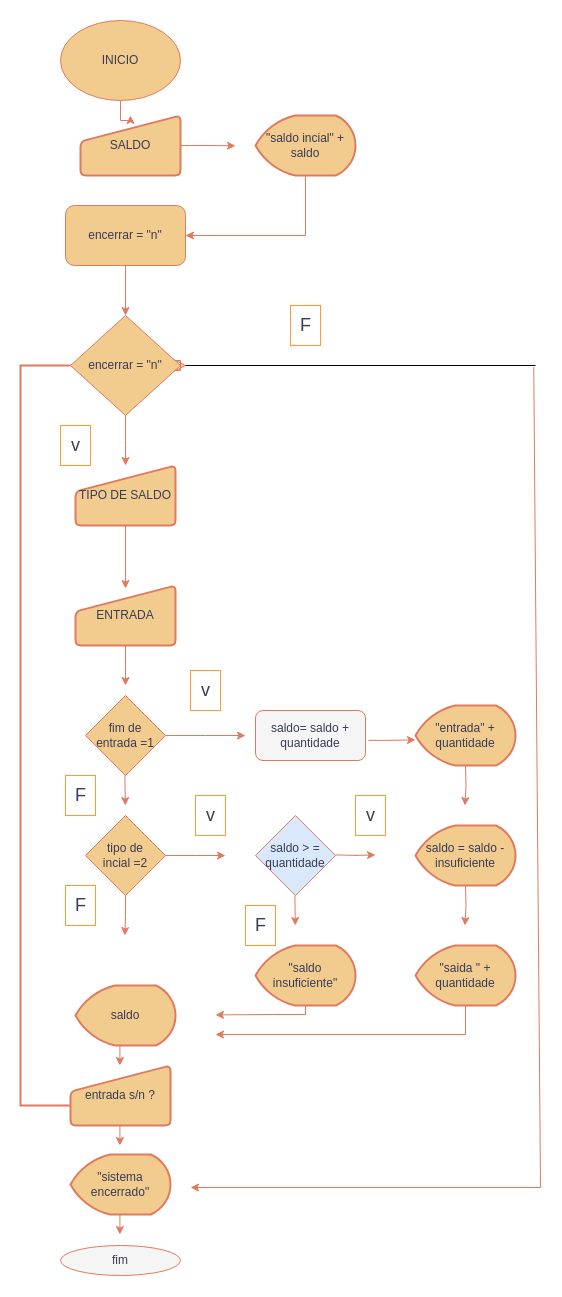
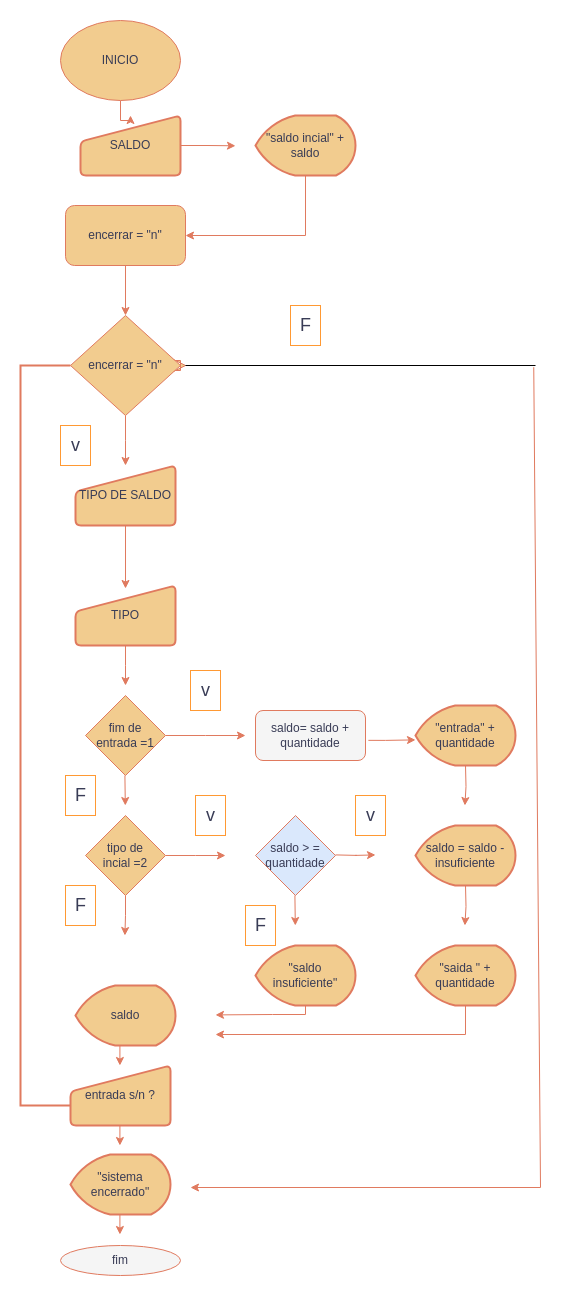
  <mxCell id="0" value="" />
  <mxCell id="1" parent="0" />
  <mxCell id="2" value="" style="edgeStyle=orthogonalEdgeStyle;rounded=0;orthogonalLoop=1;jettySize=auto;html=1;labelBackgroundColor=none;strokeColor=#E07A5F;fontColor=default;" parent="1" source="3" target="5" edge="1"><mxGeometry relative="1" as="geometry" /></mxCell>
  <mxCell id="3" value="&lt;font style=&quot;vertical-align: inherit;&quot;&gt;&lt;font style=&quot;vertical-align: inherit;&quot;&gt;INICIO&lt;/font&gt;&lt;/font&gt;" style="ellipse;whiteSpace=wrap;html=1;labelBackgroundColor=none;fillColor=#F2CC8F;strokeColor=#E07A5F;fontColor=#393C56;" parent="1" vertex="1"><mxGeometry x="60" y="20" width="120" height="80" as="geometry" /></mxCell>
  <mxCell id="4" style="edgeStyle=orthogonalEdgeStyle;rounded=0;orthogonalLoop=1;jettySize=auto;html=1;exitX=1;exitY=0.5;exitDx=0;exitDy=0;labelBackgroundColor=none;strokeColor=#E07A5F;fontColor=default;" parent="1" source="5" edge="1"><mxGeometry relative="1" as="geometry"><mxPoint x="235" y="145.286" as="targetPoint" /></mxGeometry></mxCell>
  <mxCell id="5" value="&lt;font style=&quot;vertical-align: inherit;&quot;&gt;&lt;font style=&quot;vertical-align: inherit;&quot;&gt;SALDO&lt;/font&gt;&lt;/font&gt;" style="html=1;strokeWidth=2;shape=manualInput;whiteSpace=wrap;rounded=1;size=26;arcSize=11;labelBackgroundColor=none;fillColor=#F2CC8F;strokeColor=#E07A5F;fontColor=#393C56;" parent="1" vertex="1"><mxGeometry x="80" y="115" width="100" height="60" as="geometry" /></mxCell>
  <mxCell id="6" style="edgeStyle=orthogonalEdgeStyle;rounded=0;orthogonalLoop=1;jettySize=auto;html=1;exitX=0.5;exitY=1;exitDx=0;exitDy=0;exitPerimeter=0;entryX=1;entryY=0.5;entryDx=0;entryDy=0;labelBackgroundColor=none;strokeColor=#E07A5F;fontColor=default;" parent="1" source="7" target="9" edge="1"><mxGeometry relative="1" as="geometry" /></mxCell>
  <mxCell id="7" value="&quot;saldo incial&quot; + saldo" style="strokeWidth=2;html=1;shape=mxgraph.flowchart.display;whiteSpace=wrap;labelBackgroundColor=none;fillColor=#F2CC8F;strokeColor=#E07A5F;fontColor=#393C56;" parent="1" vertex="1"><mxGeometry x="255" y="115" width="100" height="60" as="geometry" /></mxCell>
  <mxCell id="8" value="" style="edgeStyle=orthogonalEdgeStyle;rounded=0;orthogonalLoop=1;jettySize=auto;html=1;labelBackgroundColor=none;strokeColor=#E07A5F;fontColor=default;" parent="1" source="9" target="12" edge="1"><mxGeometry relative="1" as="geometry" /></mxCell>
  <mxCell id="9" value="encerrar = &quot;n&quot;" style="rounded=1;whiteSpace=wrap;html=1;labelBackgroundColor=none;fillColor=#F2CC8F;strokeColor=#E07A5F;fontColor=#393C56;" parent="1" vertex="1"><mxGeometry x="65" y="205" width="120" height="60" as="geometry" /></mxCell>
  <mxCell id="10" style="edgeStyle=orthogonalEdgeStyle;rounded=0;orthogonalLoop=1;jettySize=auto;html=1;exitX=0.5;exitY=1;exitDx=0;exitDy=0;labelBackgroundColor=none;strokeColor=#E07A5F;fontColor=default;" parent="1" source="12" edge="1"><mxGeometry relative="1" as="geometry"><mxPoint x="125" y="465" as="targetPoint" /></mxGeometry></mxCell>
  <mxCell id="11" style="edgeStyle=orthogonalEdgeStyle;shape=arrow;rounded=0;orthogonalLoop=1;jettySize=auto;html=1;exitX=1;exitY=0.5;exitDx=0;exitDy=0;strokeColor=#E07A5F;fontFamily=Helvetica;fontSize=12;fontColor=#393C56;fillColor=#F2CC8F;" parent="1" source="12" target="37" edge="1"><mxGeometry relative="1" as="geometry" /></mxCell>
  <mxCell id="12" value="encerrar = &quot;n&quot;" style="rhombus;whiteSpace=wrap;html=1;labelBackgroundColor=none;fillColor=#F2CC8F;strokeColor=#E07A5F;fontColor=#393C56;" parent="1" vertex="1"><mxGeometry x="70" y="315" width="110" height="100" as="geometry" /></mxCell>
  <mxCell id="13" value="" style="edgeStyle=orthogonalEdgeStyle;rounded=0;orthogonalLoop=1;jettySize=auto;html=1;labelBackgroundColor=none;strokeColor=#E07A5F;fontColor=default;" parent="1" source="14" edge="1"><mxGeometry relative="1" as="geometry"><mxPoint x="125" y="685" as="targetPoint" /></mxGeometry></mxCell>
- <mxCell id="14" value="ENTRADA" style="html=1;strokeWidth=2;shape=manualInput;whiteSpace=wrap;rounded=1;size=26;arcSize=11;labelBackgroundColor=none;fillColor=#F2CC8F;strokeColor=#E07A5F;fontColor=#393C56;" parent="1" vertex="1"><mxGeometry x="75" y="585" width="100" height="60" as="geometry" /></mxCell>
+ <mxCell id="14" value="TIPO" style="html=1;strokeWidth=2;shape=manualInput;whiteSpace=wrap;rounded=1;size=26;arcSize=11;labelBackgroundColor=none;fillColor=#F2CC8F;strokeColor=#E07A5F;fontColor=#393C56;" parent="1" vertex="1"><mxGeometry x="75" y="585" width="100" height="60" as="geometry" /></mxCell>
  <mxCell id="15" value="" style="edgeStyle=orthogonalEdgeStyle;rounded=0;orthogonalLoop=1;jettySize=auto;html=1;labelBackgroundColor=none;strokeColor=#E07A5F;fontColor=default;" parent="1" source="16" edge="1"><mxGeometry relative="1" as="geometry"><mxPoint x="245" y="735" as="targetPoint" /></mxGeometry></mxCell>
  <mxCell id="16" value="fim de&lt;br&gt;entrada =1" style="rhombus;whiteSpace=wrap;html=1;labelBackgroundColor=none;fillColor=#F2CC8F;strokeColor=#E07A5F;fontColor=#393C56;" parent="1" vertex="1"><mxGeometry x="85" y="695" width="80" height="80" as="geometry" /></mxCell>
  <mxCell id="17" value="" style="edgeStyle=orthogonalEdgeStyle;rounded=0;orthogonalLoop=1;jettySize=auto;html=1;labelBackgroundColor=none;strokeColor=#E07A5F;fontColor=default;exitX=1.026;exitY=0.597;exitDx=0;exitDy=0;exitPerimeter=0;entryX=0;entryY=0.573;entryDx=0;entryDy=0;entryPerimeter=0;" parent="1" source="22" target="18" edge="1"><mxGeometry relative="1" as="geometry"><mxPoint x="365" y="815" as="sourcePoint" /><Array as="points"><mxPoint x="385" y="740" /><mxPoint x="405" y="739" /></Array></mxGeometry></mxCell>
  <mxCell id="18" value="&quot;entrada&quot; + quantidade" style="strokeWidth=2;html=1;shape=mxgraph.flowchart.display;whiteSpace=wrap;labelBackgroundColor=none;fillColor=#F2CC8F;strokeColor=#E07A5F;fontColor=#393C56;" parent="1" vertex="1"><mxGeometry x="415" y="705" width="100" height="60" as="geometry" /></mxCell>
  <mxCell id="19" value="" style="strokeWidth=2;html=1;shape=mxgraph.flowchart.annotation_1;align=left;pointerEvents=1;labelBackgroundColor=none;fillColor=#F2CC8F;strokeColor=#E07A5F;fontColor=#393C56;" parent="1" vertex="1"><mxGeometry x="20" y="365" width="50" height="740" as="geometry" /></mxCell>
  <mxCell id="20" value="" style="edgeStyle=orthogonalEdgeStyle;rounded=0;orthogonalLoop=1;jettySize=auto;html=1;labelBackgroundColor=none;strokeColor=#E07A5F;fontColor=default;" parent="1" source="21" edge="1"><mxGeometry relative="1" as="geometry"><mxPoint x="125" y="588" as="targetPoint" /></mxGeometry></mxCell>
  <mxCell id="21" value="TIPO DE SALDO" style="html=1;strokeWidth=2;shape=manualInput;whiteSpace=wrap;rounded=1;size=26;arcSize=11;labelBackgroundColor=none;fillColor=#F2CC8F;strokeColor=#E07A5F;fontColor=#393C56;" parent="1" vertex="1"><mxGeometry x="75" y="465" width="100" height="60" as="geometry" /></mxCell>
  <mxCell id="22" value="saldo= saldo + quantidade&lt;br&gt;" style="rounded=1;whiteSpace=wrap;html=1;labelBackgroundColor=none;fillColor=#f5f5f5;strokeColor=#E07A5F;fontColor=#393C56;" parent="1" vertex="1"><mxGeometry x="255" y="710" width="110" height="50" as="geometry" /></mxCell>
  <mxCell id="23" value="&lt;font style=&quot;font-size: 18px;&quot;&gt;F&lt;/font&gt;" style="text;html=1;align=center;verticalAlign=middle;resizable=0;points=[];autosize=1;strokeColor=#FF9933;fillColor=none;fontColor=#393C56;" parent="1" vertex="1"><mxGeometry x="290" y="305" width="30" height="40" as="geometry" /></mxCell>
  <mxCell id="24" value="&lt;font style=&quot;font-size: 18px;&quot;&gt;F&lt;/font&gt;" style="text;html=1;align=center;verticalAlign=middle;resizable=0;points=[];autosize=1;strokeColor=#FF9933;fillColor=none;fontColor=#393C56;" parent="1" vertex="1"><mxGeometry x="65" y="775" width="30" height="40" as="geometry" /></mxCell>
  <mxCell id="25" value="&lt;font style=&quot;font-size: 18px;&quot;&gt;v&lt;/font&gt;" style="text;html=1;align=center;verticalAlign=middle;resizable=0;points=[];autosize=1;strokeColor=#FF9933;fillColor=none;fontColor=#393C56;" parent="1" vertex="1"><mxGeometry x="60" y="425" width="30" height="40" as="geometry" /></mxCell>
  <mxCell id="26" value="&lt;font style=&quot;font-size: 18px;&quot;&gt;v&lt;/font&gt;" style="text;html=1;align=center;verticalAlign=middle;resizable=0;points=[];autosize=1;strokeColor=#FF9933;fillColor=none;fontColor=#393C56;" parent="1" vertex="1"><mxGeometry x="190" y="670" width="30" height="40" as="geometry" /></mxCell>
  <mxCell id="27" value="" style="edgeStyle=orthogonalEdgeStyle;rounded=0;orthogonalLoop=1;jettySize=auto;html=1;labelBackgroundColor=none;strokeColor=#E07A5F;fontColor=default;" parent="1" edge="1"><mxGeometry relative="1" as="geometry"><mxPoint x="124.41" y="775" as="sourcePoint" /><mxPoint x="124.82" y="805" as="targetPoint" /></mxGeometry></mxCell>
  <mxCell id="28" value="tipo de&lt;br&gt;incial =2" style="rhombus;whiteSpace=wrap;html=1;labelBackgroundColor=none;fillColor=#F2CC8F;strokeColor=#E07A5F;fontColor=#393C56;" parent="1" vertex="1"><mxGeometry x="85" y="815" width="80" height="80" as="geometry" /></mxCell>
  <mxCell id="29" value="saldo = saldo - insuficiente" style="strokeWidth=2;html=1;shape=mxgraph.flowchart.display;whiteSpace=wrap;labelBackgroundColor=none;fillColor=#F2CC8F;strokeColor=#E07A5F;fontColor=#393C56;" parent="1" vertex="1"><mxGeometry x="415" y="825" width="100" height="60" as="geometry" /></mxCell>
  <mxCell id="30" value="saldo &amp;gt; =&lt;br&gt;quantidade" style="rhombus;whiteSpace=wrap;html=1;labelBackgroundColor=none;fillColor=#dae8fc;strokeColor=#E07A5F;fontColor=#393C56;" parent="1" vertex="1"><mxGeometry x="255" y="815" width="80" height="80" as="geometry" /></mxCell>
  <mxCell id="31" value="saldo" style="strokeWidth=2;html=1;shape=mxgraph.flowchart.display;whiteSpace=wrap;labelBackgroundColor=none;fillColor=#F2CC8F;strokeColor=#E07A5F;fontColor=#393C56;" parent="1" vertex="1"><mxGeometry x="75" y="985" width="100" height="60" as="geometry" /></mxCell>
  <mxCell id="32" value="entrada s/n ?" style="html=1;strokeWidth=2;shape=manualInput;whiteSpace=wrap;rounded=1;size=26;arcSize=11;labelBackgroundColor=none;fillColor=#F2CC8F;strokeColor=#E07A5F;fontColor=#393C56;" parent="1" vertex="1"><mxGeometry x="70" y="1065" width="100" height="60" as="geometry" /></mxCell>
  <mxCell id="33" value="&quot;sistema encerrado&quot;" style="strokeWidth=2;html=1;shape=mxgraph.flowchart.display;whiteSpace=wrap;labelBackgroundColor=none;fillColor=#F2CC8F;strokeColor=#E07A5F;fontColor=#393C56;" parent="1" vertex="1"><mxGeometry x="70" y="1154" width="100" height="60" as="geometry" /></mxCell>
  <mxCell id="34" value="" style="edgeStyle=orthogonalEdgeStyle;rounded=0;orthogonalLoop=1;jettySize=auto;html=1;labelBackgroundColor=none;strokeColor=#E07A5F;fontColor=default;exitX=0.5;exitY=1;exitDx=0;exitDy=0;" parent="1" source="28" edge="1"><mxGeometry relative="1" as="geometry"><mxPoint x="124.41" y="915" as="sourcePoint" /><mxPoint x="124.41" y="935" as="targetPoint" /></mxGeometry></mxCell>
  <mxCell id="35" value="" style="edgeStyle=orthogonalEdgeStyle;rounded=0;orthogonalLoop=1;jettySize=auto;html=1;labelBackgroundColor=none;strokeColor=#E07A5F;fontColor=default;" parent="1" edge="1"><mxGeometry relative="1" as="geometry"><mxPoint x="119.41" y="1125" as="sourcePoint" /><mxPoint x="119.41" y="1145" as="targetPoint" /></mxGeometry></mxCell>
  <mxCell id="36" value="" style="edgeStyle=none;orthogonalLoop=1;jettySize=auto;html=1;rounded=0;strokeColor=#E07A5F;fontFamily=Helvetica;fontSize=12;fontColor=#393C56;fillColor=#F2CC8F;exitX=0.995;exitY=0.556;exitDx=0;exitDy=0;exitPerimeter=0;" parent="1" source="37" edge="1"><mxGeometry width="100" relative="1" as="geometry"><mxPoint x="535" y="635" as="sourcePoint" /><mxPoint x="190" y="1187" as="targetPoint" /><Array as="points"><mxPoint x="540" y="1187" /></Array></mxGeometry></mxCell>
  <mxCell id="37" value="" style="line;strokeWidth=1;rotatable=0;dashed=0;labelPosition=right;align=left;verticalAlign=middle;spacingTop=0;spacingLeft=6;points=[];portConstraint=eastwest;rounded=0;fontFamily=Helvetica;fontSize=12;fontColor=#393C56;fillColor=none;gradientColor=none;html=1;" parent="1" vertex="1"><mxGeometry x="185" y="350" width="350" height="30" as="geometry" /></mxCell>
  <mxCell id="38" value="" style="edgeStyle=orthogonalEdgeStyle;rounded=0;orthogonalLoop=1;jettySize=auto;html=1;labelBackgroundColor=none;strokeColor=#E07A5F;fontColor=default;exitX=1;exitY=0.5;exitDx=0;exitDy=0;" parent="1" source="28" edge="1"><mxGeometry relative="1" as="geometry"><mxPoint x="185" y="855" as="sourcePoint" /><mxPoint x="225" y="855" as="targetPoint" /></mxGeometry></mxCell>
  <mxCell id="39" value="" style="edgeStyle=orthogonalEdgeStyle;rounded=0;orthogonalLoop=1;jettySize=auto;html=1;labelBackgroundColor=none;strokeColor=#E07A5F;fontColor=default;" parent="1" edge="1"><mxGeometry relative="1" as="geometry"><mxPoint x="335" y="854.41" as="sourcePoint" /><mxPoint x="375" y="854.41" as="targetPoint" /></mxGeometry></mxCell>
  <mxCell id="40" value="&quot;saldo insuficiente&quot;" style="strokeWidth=2;html=1;shape=mxgraph.flowchart.display;whiteSpace=wrap;labelBackgroundColor=none;fillColor=#F2CC8F;strokeColor=#E07A5F;fontColor=#393C56;" parent="1" vertex="1"><mxGeometry x="255" y="945" width="100" height="60" as="geometry" /></mxCell>
  <mxCell id="41" value="&quot;saida &quot; + quantidade" style="strokeWidth=2;html=1;shape=mxgraph.flowchart.display;whiteSpace=wrap;labelBackgroundColor=none;fillColor=#F2CC8F;strokeColor=#E07A5F;fontColor=#393C56;" parent="1" vertex="1"><mxGeometry x="415" y="945" width="100" height="60" as="geometry" /></mxCell>
  <mxCell id="42" value="&lt;font style=&quot;font-size: 18px;&quot;&gt;v&lt;/font&gt;" style="text;html=1;align=center;verticalAlign=middle;resizable=0;points=[];autosize=1;strokeColor=#FF9933;fillColor=none;fontColor=#393C56;" parent="1" vertex="1"><mxGeometry x="195" y="795" width="30" height="40" as="geometry" /></mxCell>
  <mxCell id="43" value="&lt;font style=&quot;font-size: 18px;&quot;&gt;v&lt;/font&gt;" style="text;html=1;align=center;verticalAlign=middle;resizable=0;points=[];autosize=1;strokeColor=#FF9933;fillColor=none;fontColor=#393C56;" parent="1" vertex="1"><mxGeometry x="355" y="795" width="30" height="40" as="geometry" /></mxCell>
  <mxCell id="44" value="&lt;font style=&quot;font-size: 18px;&quot;&gt;F&lt;/font&gt;" style="text;html=1;align=center;verticalAlign=middle;resizable=0;points=[];autosize=1;strokeColor=#FF9933;fillColor=none;fontColor=#393C56;" parent="1" vertex="1"><mxGeometry x="65" y="885" width="30" height="40" as="geometry" /></mxCell>
  <mxCell id="45" value="&lt;font style=&quot;font-size: 18px;&quot;&gt;F&lt;/font&gt;" style="text;html=1;align=center;verticalAlign=middle;resizable=0;points=[];autosize=1;strokeColor=#FF9933;fillColor=none;fontColor=#393C56;" parent="1" vertex="1"><mxGeometry x="245" y="905" width="30" height="40" as="geometry" /></mxCell>
  <mxCell id="46" value="" style="edgeStyle=orthogonalEdgeStyle;rounded=0;orthogonalLoop=1;jettySize=auto;html=1;labelBackgroundColor=none;strokeColor=#E07A5F;fontColor=default;entryX=0;entryY=0.573;entryDx=0;entryDy=0;entryPerimeter=0;exitX=0.5;exitY=1;exitDx=0;exitDy=0;exitPerimeter=0;" parent="1" source="40" edge="1"><mxGeometry relative="1" as="geometry"><mxPoint x="282" y="1014.41" as="sourcePoint" /><mxPoint x="215" y="1014.41" as="targetPoint" /><Array as="points"><mxPoint x="305" y="1014" /><mxPoint x="272" y="1014" /><mxPoint x="215" y="1015" /></Array></mxGeometry></mxCell>
  <mxCell id="47" value="" style="edgeStyle=orthogonalEdgeStyle;rounded=0;orthogonalLoop=1;jettySize=auto;html=1;labelBackgroundColor=none;strokeColor=#E07A5F;fontColor=default;exitX=0.5;exitY=1;exitDx=0;exitDy=0;exitPerimeter=0;" parent="1" source="41" edge="1"><mxGeometry relative="1" as="geometry"><mxPoint x="445" y="1025" as="sourcePoint" /><mxPoint x="215" y="1034" as="targetPoint" /><Array as="points"><mxPoint x="465" y="1034" /></Array></mxGeometry></mxCell>
  <mxCell id="48" value="" style="edgeStyle=orthogonalEdgeStyle;rounded=0;orthogonalLoop=1;jettySize=auto;html=1;labelBackgroundColor=none;strokeColor=#E07A5F;fontColor=default;exitX=0.5;exitY=1;exitDx=0;exitDy=0;" parent="1" edge="1"><mxGeometry relative="1" as="geometry"><mxPoint x="465" y="765" as="sourcePoint" /><mxPoint x="464.41" y="805" as="targetPoint" /></mxGeometry></mxCell>
  <mxCell id="49" value="" style="edgeStyle=orthogonalEdgeStyle;rounded=0;orthogonalLoop=1;jettySize=auto;html=1;labelBackgroundColor=none;strokeColor=#E07A5F;fontColor=default;exitX=0.5;exitY=1;exitDx=0;exitDy=0;" parent="1" edge="1"><mxGeometry relative="1" as="geometry"><mxPoint x="465" y="885" as="sourcePoint" /><mxPoint x="464.41" y="925" as="targetPoint" /></mxGeometry></mxCell>
  <mxCell id="50" value="" style="edgeStyle=orthogonalEdgeStyle;rounded=0;orthogonalLoop=1;jettySize=auto;html=1;labelBackgroundColor=none;strokeColor=#E07A5F;fontColor=default;" parent="1" edge="1"><mxGeometry relative="1" as="geometry"><mxPoint x="294.41" y="895" as="sourcePoint" /><mxPoint x="294.82" y="925" as="targetPoint" /></mxGeometry></mxCell>
  <mxCell id="51" value="" style="edgeStyle=orthogonalEdgeStyle;rounded=0;orthogonalLoop=1;jettySize=auto;html=1;labelBackgroundColor=none;strokeColor=#E07A5F;fontColor=default;" parent="1" edge="1"><mxGeometry relative="1" as="geometry"><mxPoint x="119.41" y="1045" as="sourcePoint" /><mxPoint x="119.41" y="1065" as="targetPoint" /></mxGeometry></mxCell>
  <mxCell id="52" value="" style="edgeStyle=orthogonalEdgeStyle;rounded=0;orthogonalLoop=1;jettySize=auto;html=1;labelBackgroundColor=none;strokeColor=#E07A5F;fontColor=default;" parent="1" edge="1"><mxGeometry relative="1" as="geometry"><mxPoint x="119.41" y="1214" as="sourcePoint" /><mxPoint x="119.41" y="1234" as="targetPoint" /></mxGeometry></mxCell>
  <mxCell id="53" value="&lt;font style=&quot;vertical-align: inherit;&quot;&gt;&lt;font style=&quot;vertical-align: inherit;&quot;&gt;fim&lt;/font&gt;&lt;/font&gt;" style="ellipse;whiteSpace=wrap;html=1;labelBackgroundColor=none;fillColor=#f5f5f5;strokeColor=#E07A5F;fontColor=#393C56;" parent="1" vertex="1"><mxGeometry x="60" y="1245" width="120" height="30" as="geometry" /></mxCell>
